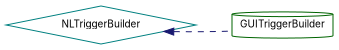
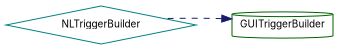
  digraph {
    rankdir=LR
    fontname=Inter
    node [fillcolor=white fontname=Inter fontsize=10 style=filled]
    n1 [color=teal height=0.2 label=NLTriggerBuilder shape=diamond width=0.4]
    n2 [color=darkgreen height=0.2 label=GUITriggerBuilder shape=cylinder width=0.4]
-   n1 -> n2 [color=midnightblue dir=back fontname=Inter fontsize=10 labelfontname=Helvetica labelfontsize=10 style=dashed]
+   n2 -> n1 [color=midnightblue dir=back fontname=Inter fontsize=10 labelfontname=Helvetica labelfontsize=10 style=dashed]
  }
